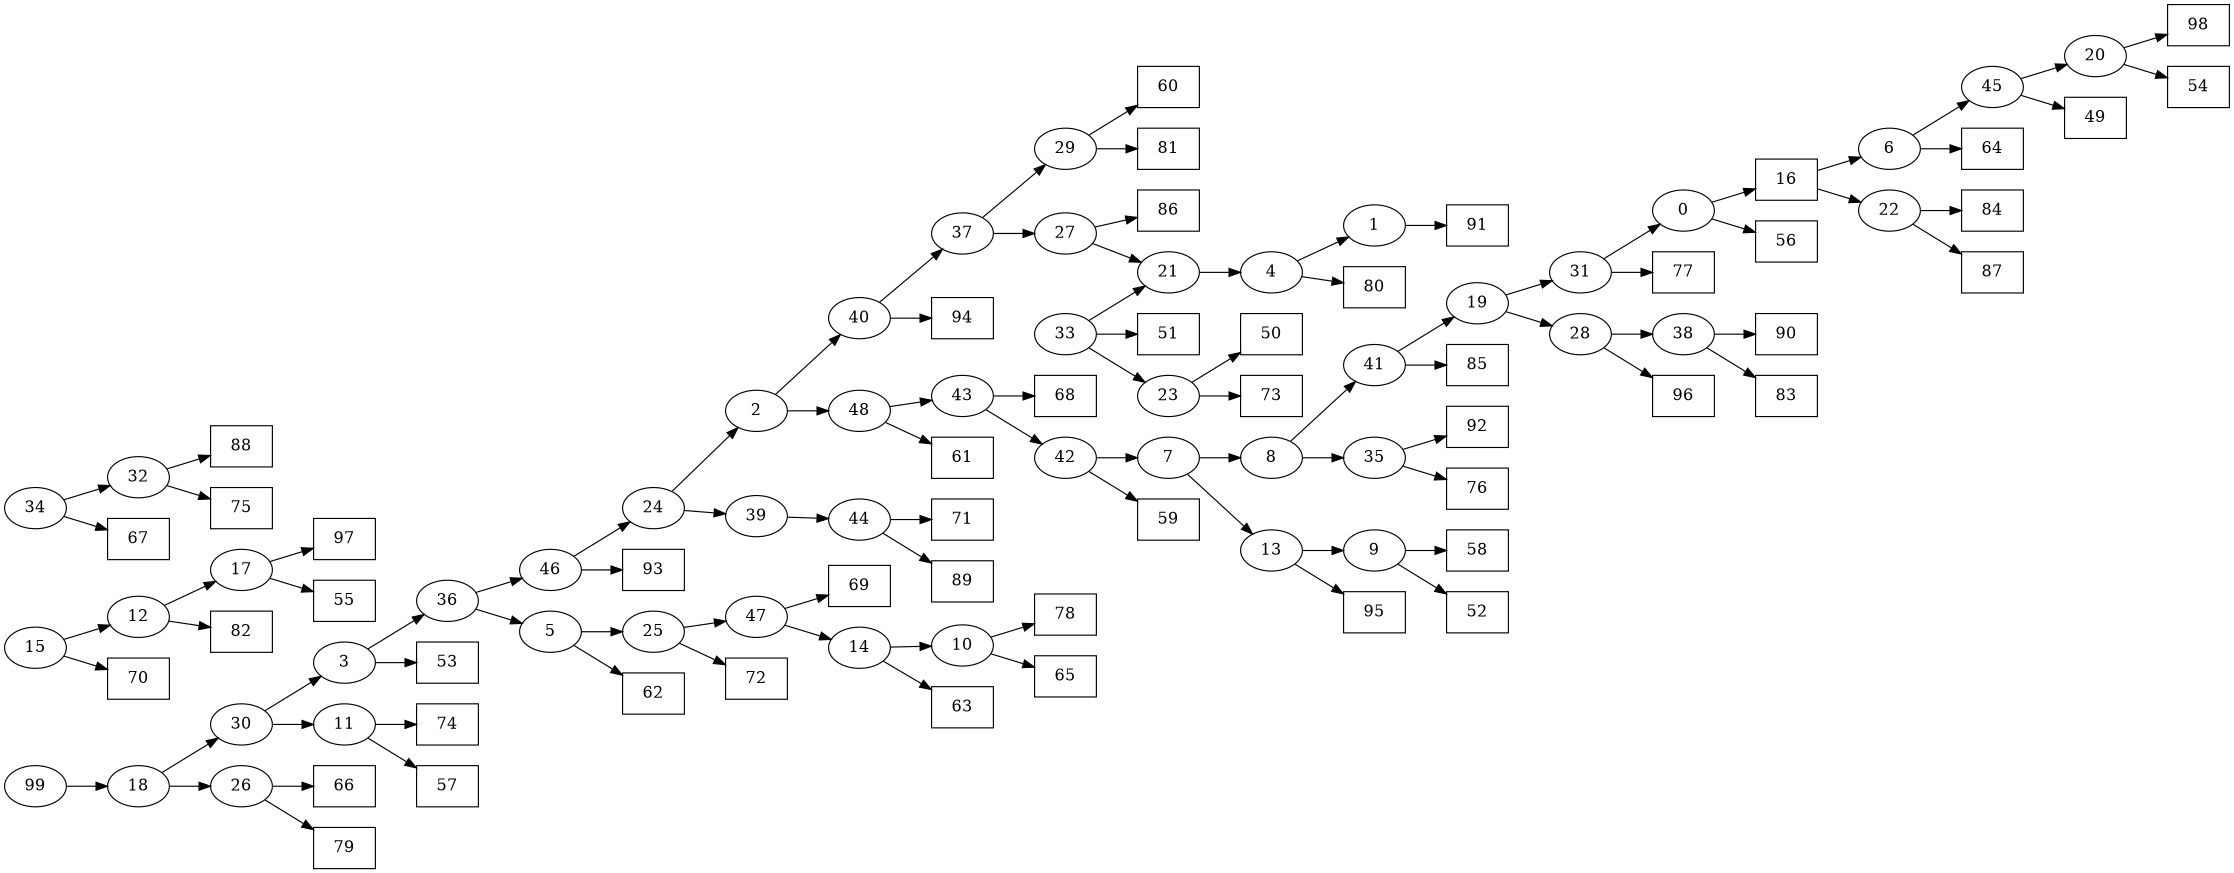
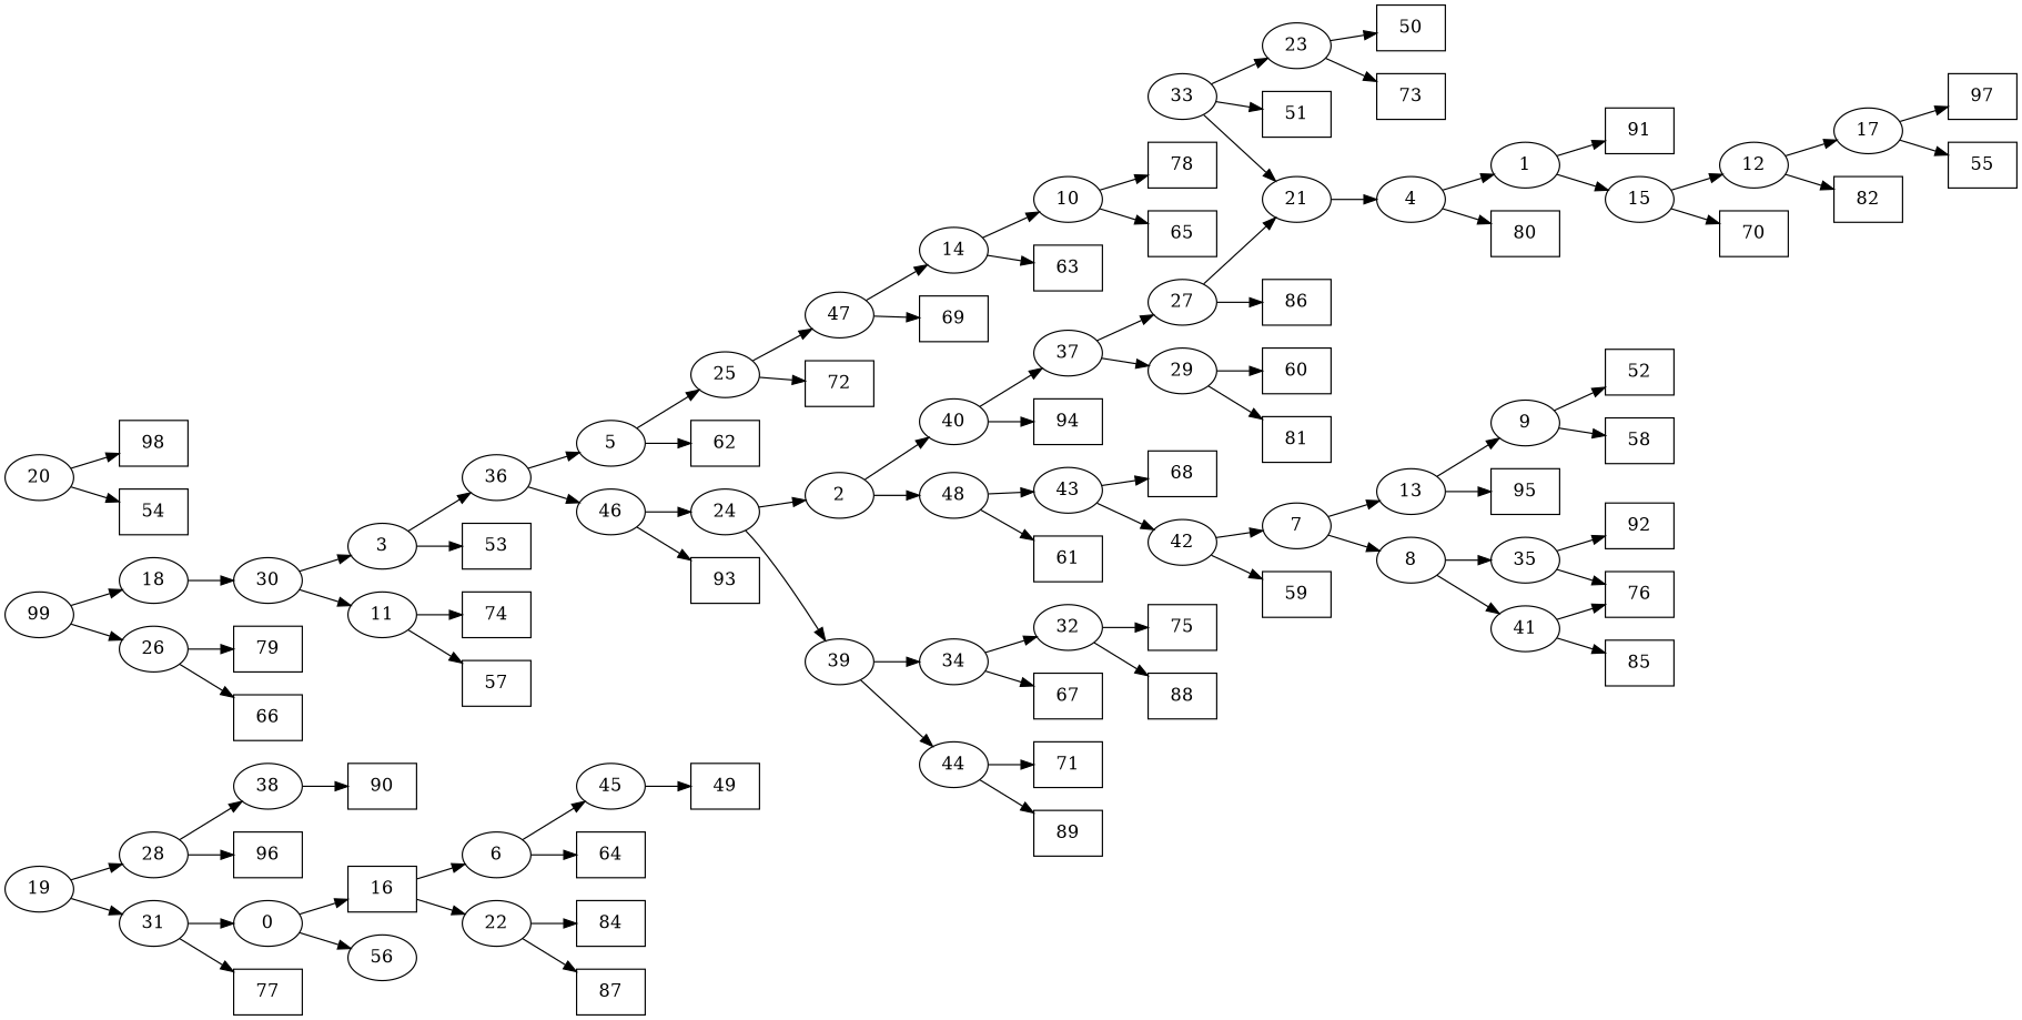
  digraph {
    rankdir=LR
    node [shape=box]
    n1 [label=0 shape=""]
    n2 [label=16]
-   n3 [label=56]
+   n3 [label=56 shape=ellipse]
    n4 [label=6 shape=""]
    n5 [label=22 shape=""]
    n6 [label=1 shape=""]
    n7 [label=15 shape=""]
    n8 [label=91]
    n9 [label=12 shape=""]
    n10 [label=70]
    n11 [label=2 shape=""]
    n12 [label=40 shape=""]
    n13 [label=48 shape=""]
    n14 [label=37 shape=""]
    n15 [label=94]
    n16 [label=43 shape=""]
    n17 [label=61]
    n18 [label=3 shape=""]
    n19 [label=36 shape=""]
    n20 [label=53]
    n21 [label=5 shape=""]
    n22 [label=46 shape=""]
    n23 [label=4 shape=""]
    n24 [label=80]
    n25 [label=25 shape=""]
    n26 [label=62]
    n27 [label=47 shape=""]
    n28 [label=72]
    n29 [label=45 shape=""]
    n30 [label=64]
    n31 [label=20 shape=""]
    n32 [label=49]
    n33 [label=7 shape=""]
    n34 [label=8 shape=""]
    n35 [label=13 shape=""]
    n36 [label=35 shape=""]
    n37 [label=41 shape=""]
    n38 [label=9 shape=""]
    n39 [label=95]
    n40 [label=92]
    n41 [label=76]
    n42 [label=19 shape=""]
    n43 [label=85]
    n44 [label=58]
    n45 [label=52]
    n46 [label=10 shape=""]
    n47 [label=65]
    n48 [label=78]
    n49 [label=11 shape=""]
    n50 [label=74]
    n51 [label=57]
    n52 [label=17 shape=""]
    n53 [label=82]
    n54 [label=97]
    n55 [label=55]
    n56 [label=14 shape=""]
    n57 [label=63]
    n58 [label=84]
    n59 [label=87]
    n60 [label=18 shape=""]
    n61 [label=26 shape=""]
    n62 [label=30 shape=""]
    n63 [label=66]
    n64 [label=79]
    n65 [label=28 shape=""]
    n66 [label=31 shape=""]
    n67 [label=38 shape=""]
    n68 [label=96]
    n69 [label=77]
    n70 [label=98]
    n71 [label=54]
    n72 [label=21 shape=""]
    n73 [label=33 shape=""]
    n74 [label=23 shape=""]
    n75 [label=51]
    n76 [label=73]
    n77 [label=50]
    n78 [label=24 shape=""]
    n79 [label=39 shape=""]
    n80 [label=34 shape=""]
    n81 [label=44 shape=""]
    n82 [label=69]
    n83 [label=27 shape=""]
    n84 [label=86]
    n85 [label=90]
-   n86 [label=83]
    n87 [label=29 shape=""]
    n88 [label=60]
    n89 [label=81]
    n90 [label=32 shape=""]
    n91 [label=88]
    n92 [label=75]
    n93 [label=67]
    n94 [label=93]
    n95 [label=71]
    n96 [label=89]
    n97 [label=42 shape=""]
    n98 [label=59]
    n99 [label=68]
    n100 [label=99 shape=""]
    n1 -> n2
    n1 -> n3
    n2 -> n4
    n2 -> n5
    n4 -> n29
    n4 -> n30
    n5 -> n58
    n5 -> n59
+   n6 -> n7
    n6 -> n8
    n7 -> n9
    n7 -> n10
    n9 -> n52
    n9 -> n53
    n11 -> n12
    n11 -> n13
    n12 -> n14
    n12 -> n15
    n13 -> n16
    n13 -> n17
    n14 -> n83
    n14 -> n87
    n16 -> n97
    n16 -> n99
    n18 -> n19
    n18 -> n20
    n19 -> n21
    n19 -> n22
    n21 -> n25
    n21 -> n26
    n22 -> n78
    n22 -> n94
    n23 -> n6
    n23 -> n24
    n25 -> n27
    n25 -> n28
    n27 -> n56
    n27 -> n82
-   n29 -> n31
    n29 -> n32
    n31 -> n70
    n31 -> n71
    n33 -> n34
    n33 -> n35
    n34 -> n36
    n34 -> n37
    n35 -> n38
    n35 -> n39
    n36 -> n40
    n36 -> n41
-   n37 -> n42
+   n37 -> n41
    n37 -> n43
    n38 -> n44
    n38 -> n45
    n42 -> n65
    n42 -> n66
    n46 -> n47
    n46 -> n48
    n49 -> n50
    n49 -> n51
    n52 -> n54
    n52 -> n55
    n56 -> n46
    n56 -> n57
-   n60 -> n61
+   n100 -> n61
    n60 -> n62
    n61 -> n63
    n61 -> n64
    n62 -> n18
    n62 -> n49
    n65 -> n67
    n65 -> n68
    n66 -> n1
    n66 -> n69
    n67 -> n85
-   n67 -> n86
    n72 -> n23
    n73 -> n72
    n73 -> n74
    n73 -> n75
    n74 -> n76
    n74 -> n77
    n78 -> n11
    n78 -> n79
+   n79 -> n80
    n79 -> n81
    n80 -> n90
    n80 -> n93
    n81 -> n95
    n81 -> n96
    n83 -> n72
    n83 -> n84
    n87 -> n88
    n87 -> n89
    n90 -> n91
    n90 -> n92
    n97 -> n33
    n97 -> n98
    n100 -> n60
  }
